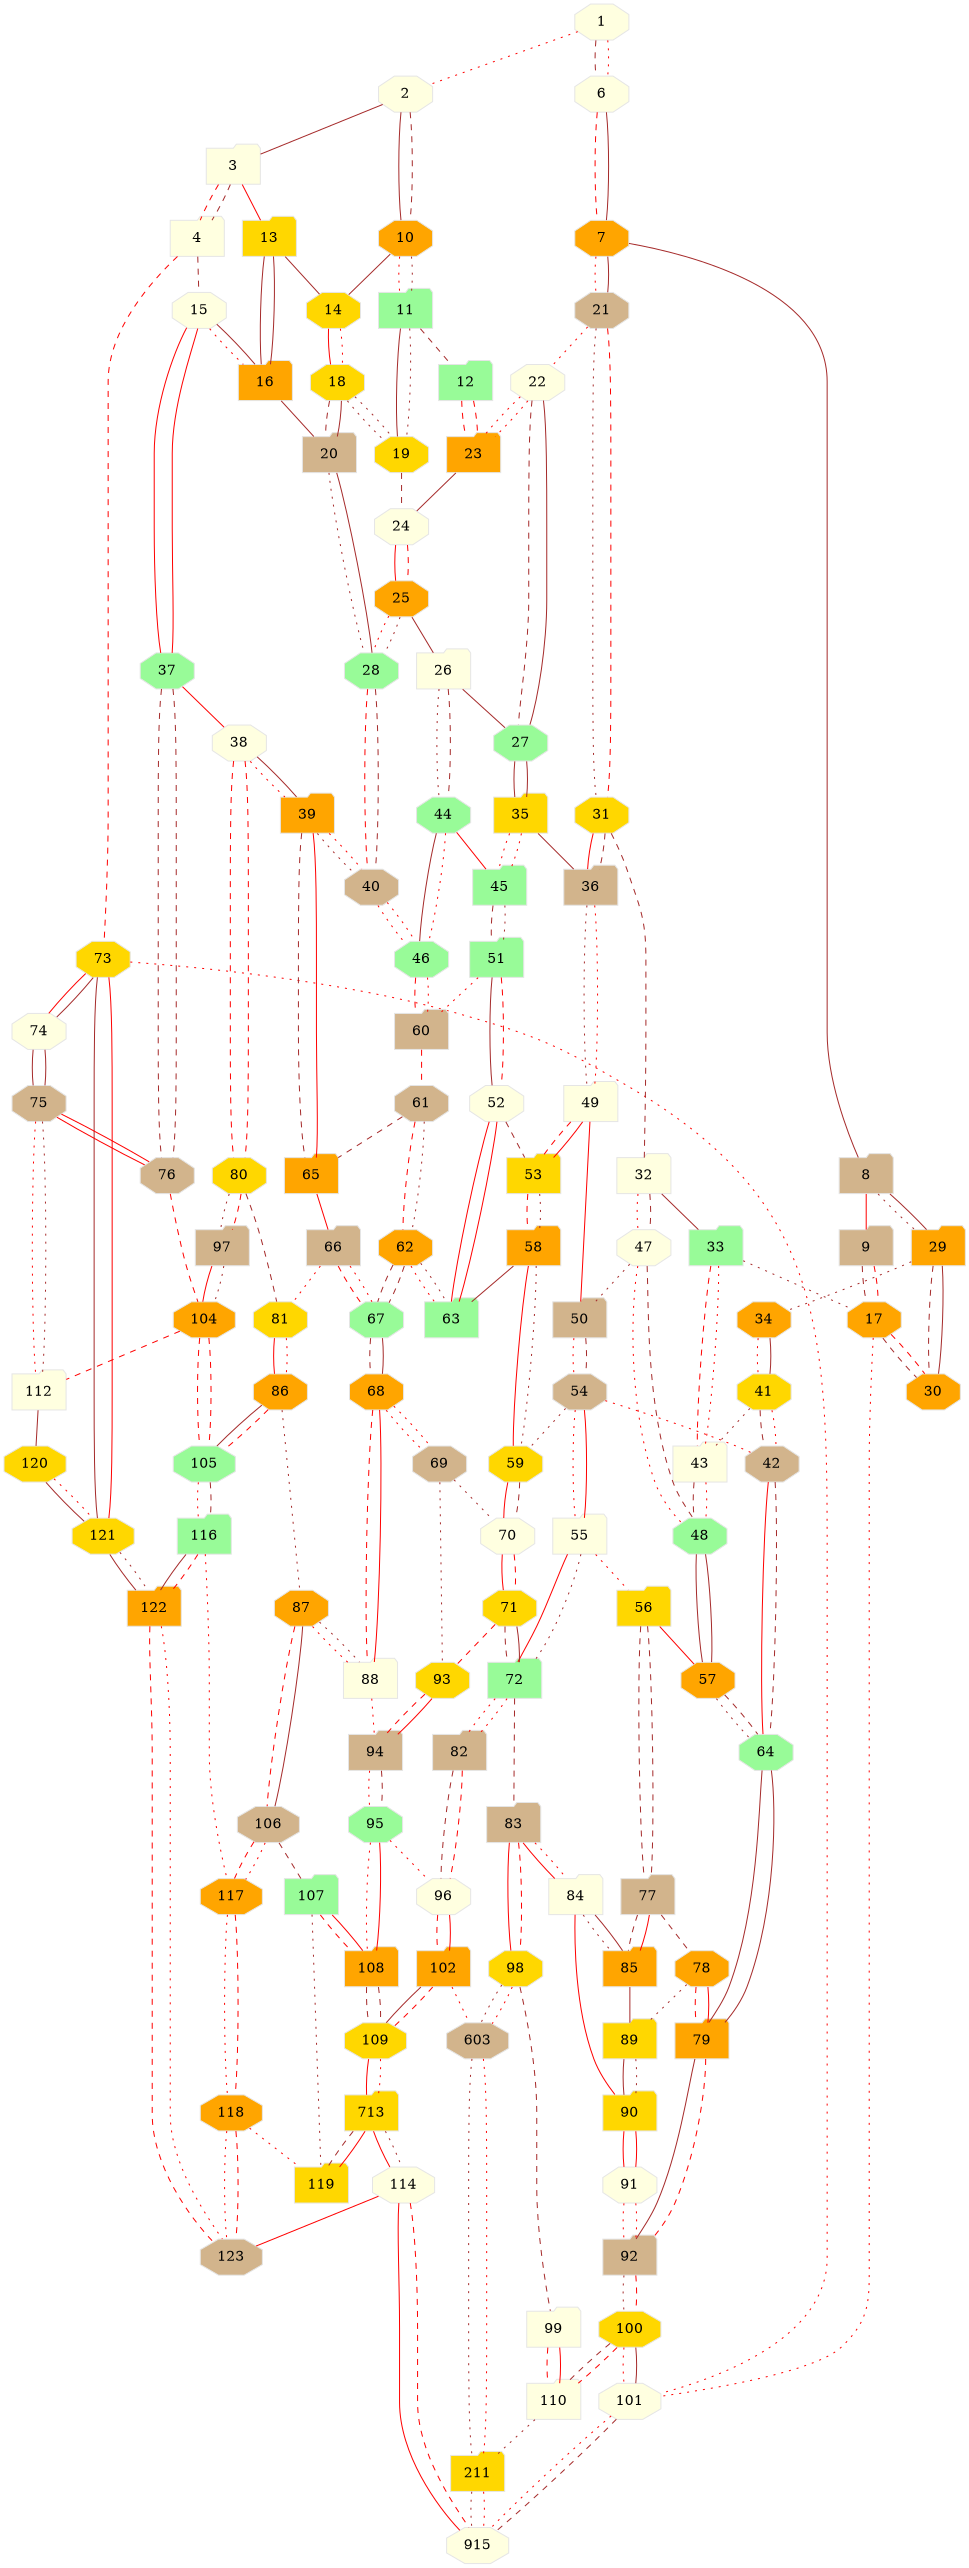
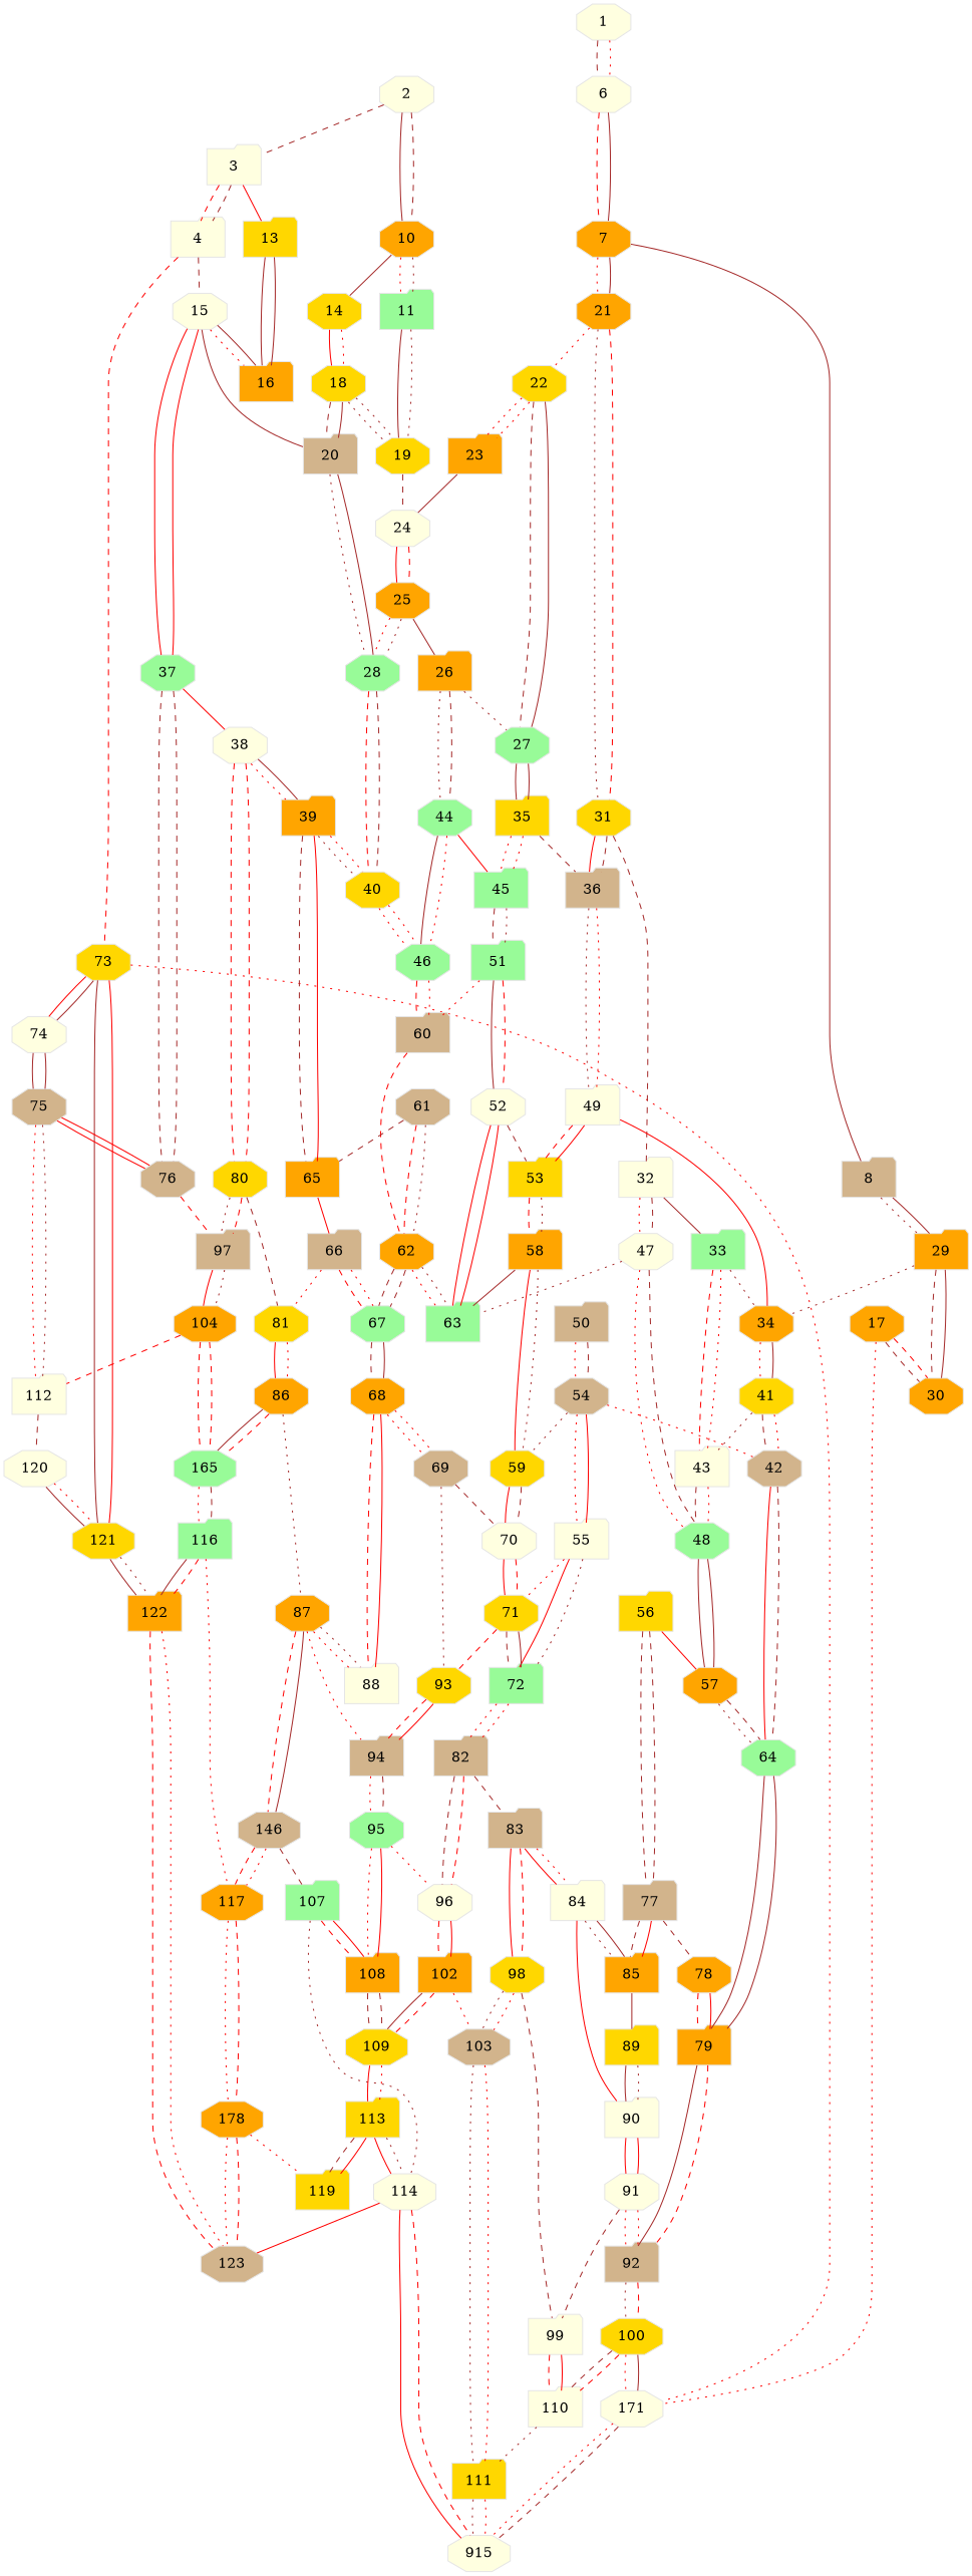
  graph {
    node [color=gray90 fillcolor=lightyellow shape=octagon style=filled]
    edge [color=red style=dotted]
    1
    2
    6
    3 [shape=folder]
    10 [fillcolor=orange]
    7 [fillcolor=orange]
    4 [shape=folder]
    13 [fillcolor=gold shape=folder]
    11 [fillcolor=palegreen shape=folder]
    14 [fillcolor=gold]
    15
    73 [fillcolor=gold]
    16 [fillcolor=orange shape=folder]
    37 [fillcolor=palegreen]
-   101
+   101 [label=171]
    74
    121 [fillcolor=gold]
-   9 [fillcolor=tan shape=folder]
    17 [fillcolor=orange]
    30 [fillcolor=orange]
    8 [fillcolor=tan shape=folder]
-   21 [fillcolor=tan]
-   12 [fillcolor=palegreen shape=folder]
+   21 [fillcolor=orange]
    23 [fillcolor=orange shape=folder]
    29 [fillcolor=orange shape=folder]
-   22
+   22 [fillcolor=gold]
    31 [fillcolor=gold]
    34 [fillcolor=orange]
    19 [fillcolor=gold]
    18 [fillcolor=gold]
    24
    20 [fillcolor=tan shape=folder]
    38
    76 [fillcolor=tan]
    28 [fillcolor=palegreen]
    n36 [label=915]
    25 [fillcolor=orange]
-   40 [fillcolor=tan]
+   40 [fillcolor=gold]
    27 [fillcolor=palegreen]
    32 [shape=folder]
    36 [fillcolor=tan shape=folder]
    35 [fillcolor=gold shape=folder]
-   26 [shape=folder]
+   26 [fillcolor=orange shape=folder]
    44 [fillcolor=palegreen]
    45 [fillcolor=palegreen shape=folder]
    46 [fillcolor=palegreen]
    41 [fillcolor=gold]
    42 [fillcolor=tan]
    64 [fillcolor=palegreen]
    33 [fillcolor=palegreen shape=folder]
    47
    49 [shape=folder]
    43 [shape=folder]
    48 [fillcolor=palegreen]
    50 [fillcolor=tan shape=folder]
    51 [fillcolor=palegreen shape=folder]
    53 [fillcolor=gold shape=folder]
    39 [fillcolor=orange shape=folder]
    80 [fillcolor=gold]
    97 [fillcolor=tan shape=folder]
    65 [fillcolor=orange shape=folder]
    81 [fillcolor=gold]
    66 [fillcolor=tan shape=folder]
    60 [fillcolor=tan shape=folder]
    79 [fillcolor=orange shape=folder]
    57 [fillcolor=orange]
    52
    61 [fillcolor=tan]
    54 [fillcolor=tan]
    58 [fillcolor=orange shape=folder]
    55 [shape=folder]
    59 [fillcolor=gold]
    63 [fillcolor=palegreen shape=folder]
    56 [fillcolor=gold shape=folder]
    72 [fillcolor=palegreen shape=folder]
    70
    77 [fillcolor=tan shape=folder]
    82 [fillcolor=tan shape=folder]
    78 [fillcolor=orange]
    85 [fillcolor=orange shape=folder]
    71 [fillcolor=gold]
    62 [fillcolor=orange]
    67 [fillcolor=palegreen]
    68 [fillcolor=orange]
    92 [fillcolor=tan shape=folder]
    86 [fillcolor=orange]
    69 [fillcolor=tan]
    88 [shape=folder]
    93 [fillcolor=gold]
    94 [fillcolor=tan shape=folder]
    83 [fillcolor=tan shape=folder]
    96
    75 [fillcolor=tan]
    122 [fillcolor=orange shape=folder]
    112 [shape=folder]
-   120 [fillcolor=gold]
+   120
    104 [fillcolor=orange]
    89 [fillcolor=gold shape=folder]
-   90 [fillcolor=gold shape=folder]
+   90 [shape=folder]
    100 [fillcolor=gold]
    87 [fillcolor=orange]
-   105 [fillcolor=palegreen]
+   105 [fillcolor=palegreen label=165]
    84 [shape=folder]
    98 [fillcolor=gold]
    102 [fillcolor=orange shape=folder]
    99 [shape=folder]
-   103 [fillcolor=tan label=603]
+   103 [fillcolor=tan]
    91
-   106 [fillcolor=tan]
+   106 [fillcolor=tan label=146]
    116 [fillcolor=palegreen shape=folder]
    107 [fillcolor=palegreen shape=folder]
    117 [fillcolor=orange]
    95 [fillcolor=palegreen]
    110 [shape=folder]
    108 [fillcolor=orange shape=folder]
    109 [fillcolor=gold]
-   111 [fillcolor=gold shape=folder label=211]
-   113 [fillcolor=gold shape=folder label=713]
+   111 [fillcolor=gold shape=folder]
+   113 [fillcolor=gold shape=folder]
    119 [fillcolor=gold shape=folder]
-   118 [fillcolor=orange]
+   118 [fillcolor=orange label=178]
    114
    123 [fillcolor=tan]
-   1 -- 2
    1 -- 6 [color=brown style=dashed]
    1 -- 6
-   2 -- 3 [color=brown style=solid]
+   2 -- 3 [color=brown style=dashed]
    2 -- 10 [color=brown style=solid]
    2 -- 10 [color=brown style=dashed]
    6 -- 7 [style=dashed]
    6 -- 7 [color=brown style=solid]
    3 -- 4 [style=dashed]
    3 -- 4 [color=brown style=dashed]
    3 -- 13 [style=solid]
    10 -- 11
    10 -- 11 [color=brown]
    10 -- 14 [color=brown style=solid]
    7 -- 8 [color=brown style=solid]
    7 -- 21
    7 -- 21 [color=brown style=solid]
    4 -- 15 [color=brown style=dashed]
    4 -- 73 [style=dashed]
-   13 -- 14 [color=brown style=solid]
    13 -- 16 [color=brown style=solid]
    13 -- 16 [color=brown style=solid]
-   11 -- 12 [color=brown style=dashed]
    11 -- 19 [color=brown style=solid]
    11 -- 19 [color=brown]
    14 -- 18 [style=solid]
    14 -- 18
    15 -- 16
    15 -- 16 [color=brown style=solid]
    15 -- 37 [style=solid]
    15 -- 37 [style=solid]
    73 -- 101
    73 -- 74 [style=solid]
    73 -- 74 [color=brown style=solid]
    73 -- 121 [color=brown style=solid]
    73 -- 121 [style=solid]
-   16 -- 20 [color=brown style=solid]
+   15 -- 20 [color=brown style=solid]
    37 -- 38 [style=solid]
    37 -- 76 [color=brown style=dashed]
    37 -- 76 [color=brown style=dashed]
    101 -- n36
    101 -- n36 [color=brown style=dashed]
    74 -- 75 [color=brown style=solid]
    74 -- 75 [color=brown style=solid]
    121 -- 122 [color=brown style=solid]
    121 -- 122 [color=brown]
-   9 -- 17 [color=brown style=dashed]
-   9 -- 17 [style=dashed]
    17 -- 101
    17 -- 30 [color=brown style=dashed]
    17 -- 30 [style=dashed]
-   8 -- 9 [style=solid]
    8 -- 29 [color=brown]
    8 -- 29 [color=brown style=solid]
    21 -- 22
    21 -- 31 [color=brown]
    21 -- 31 [style=dashed]
-   12 -- 23 [style=dashed]
-   12 -- 23 [style=dashed]
    23 -- 24 [color=brown style=solid]
    29 -- 30 [color=brown style=dashed]
    29 -- 30 [color=brown style=solid]
    29 -- 34 [color=brown]
    22 -- 23
    22 -- 23
    22 -- 27 [color=brown style=dashed]
    22 -- 27 [color=brown style=solid]
    31 -- 32 [color=brown style=dashed]
    31 -- 36 [style=solid]
    31 -- 36 [color=brown style=dashed]
    34 -- 41
    34 -- 41 [color=brown style=solid]
    19 -- 24 [color=brown style=dashed]
    18 -- 19 [color=brown]
    18 -- 19 [color=brown]
    18 -- 20 [color=brown style=dashed]
    18 -- 20 [color=brown style=solid]
    24 -- 25 [style=solid]
    24 -- 25 [style=dashed]
    20 -- 28 [color=brown]
    20 -- 28 [color=brown style=solid]
    38 -- 39
    38 -- 39 [color=brown style=solid]
    38 -- 80 [style=dashed]
    38 -- 80 [style=dashed]
-   76 -- 104 [style=dashed]
+   76 -- 97 [style=dashed]
    28 -- 40 [style=dashed]
    28 -- 40 [color=brown style=dashed]
    25 -- 28
    25 -- 28 [color=brown]
    25 -- 26 [color=brown style=solid]
    40 -- 46
    40 -- 46
    27 -- 35 [color=brown style=solid]
    27 -- 35 [color=brown style=solid]
    32 -- 33 [color=brown style=solid]
    32 -- 47
    32 -- 47 [color=brown style=dashed]
    36 -- 49 [color=brown]
    36 -- 49
-   35 -- 36 [color=brown style=solid]
+   35 -- 36 [color=brown style=dashed]
    35 -- 45
    35 -- 45
-   26 -- 27 [color=brown style=solid]
+   26 -- 27 [color=brown]
    26 -- 44 [color=brown]
    26 -- 44 [color=brown style=dashed]
    44 -- 45 [style=solid]
    44 -- 46 [color=brown style=solid]
    44 -- 46
    45 -- 51 [color=brown style=dashed]
    45 -- 51 [color=brown]
    46 -- 60 [style=dashed]
    46 -- 60
    41 -- 42 [color=brown style=dashed]
    41 -- 42
    41 -- 43 [color=brown]
    42 -- 64 [style=solid]
    42 -- 64 [color=brown style=dashed]
    64 -- 79 [color=brown style=solid]
    64 -- 79 [color=brown style=solid]
-   33 -- 17 [color=brown]
+   33 -- 34 [color=brown]
    33 -- 43 [style=dashed]
    33 -- 43
    47 -- 48
    47 -- 48 [color=brown style=dashed]
-   47 -- 50 [color=brown]
-   49 -- 50 [style=solid]
+   47 -- 63 [color=brown]
+   49 -- 34 [style=solid]
    49 -- 53 [style=dashed]
    49 -- 53 [style=solid]
    43 -- 48 [color=brown style=dashed]
    43 -- 48
    48 -- 57 [color=brown style=solid]
    48 -- 57 [color=brown style=solid]
    50 -- 54
    50 -- 54 [color=brown style=dashed]
    51 -- 60
    51 -- 52 [color=brown style=solid]
    51 -- 52 [style=dashed]
    53 -- 58 [style=dashed]
    53 -- 58 [color=brown]
    39 -- 40 [color=brown]
    39 -- 40
    39 -- 65 [color=brown style=dashed]
    39 -- 65 [style=solid]
    80 -- 97 [color=brown]
    80 -- 97 [style=dashed]
    80 -- 81 [color=brown style=dashed]
    97 -- 104 [style=solid]
    97 -- 104 [color=brown]
    65 -- 66 [style=solid]
    81 -- 86 [style=solid]
    81 -- 86
    66 -- 81
    66 -- 67 [style=dashed]
    66 -- 67
-   60 -- 61 [style=dashed]
+   60 -- 62 [style=dashed]
    79 -- 92 [color=brown style=solid]
    79 -- 92 [style=dashed]
    57 -- 64 [color=brown]
    57 -- 64 [color=brown style=dashed]
    52 -- 53 [color=brown style=dashed]
    52 -- 63 [style=solid]
    52 -- 63 [style=solid]
    61 -- 65 [color=brown style=dashed]
    61 -- 62 [style=dashed]
    61 -- 62 [color=brown]
    54 -- 42
    54 -- 55
    54 -- 55 [style=solid]
    54 -- 59 [color=brown]
    58 -- 59 [style=solid]
    58 -- 59 [color=brown]
    58 -- 63 [color=brown style=solid]
-   55 -- 56
+   55 -- 71
    55 -- 72 [style=solid]
    55 -- 72 [color=brown]
    59 -- 70 [style=solid]
    59 -- 70 [color=brown style=dashed]
    56 -- 57 [style=solid]
    56 -- 77 [color=brown style=dashed]
    56 -- 77 [color=brown style=dashed]
    72 -- 82
    72 -- 82
    70 -- 71 [style=solid]
    70 -- 71 [style=dashed]
    77 -- 78 [color=brown style=dashed]
    77 -- 85 [color=brown style=dashed]
    77 -- 85 [style=solid]
-   72 -- 83 [color=brown style=dashed]
+   82 -- 83 [color=brown style=dashed]
    82 -- 96 [color=brown style=dashed]
    82 -- 96 [style=dashed]
    78 -- 79 [style=dashed]
    78 -- 79 [style=solid]
-   78 -- 89 [color=brown]
    85 -- 89 [color=brown style=solid]
    71 -- 72 [color=brown style=dashed]
    71 -- 72 [color=brown style=solid]
    71 -- 93 [style=dashed]
    62 -- 63
    62 -- 63 [color=brown]
    62 -- 67 [color=brown style=dashed]
    62 -- 67 [color=brown style=dashed]
    67 -- 68 [color=brown style=dashed]
    67 -- 68 [color=brown style=solid]
    68 -- 69
    68 -- 69
    68 -- 88 [style=dashed]
    68 -- 88 [style=solid]
    92 -- 100 [color=brown]
    92 -- 100 [style=dashed]
    86 -- 87 [color=brown]
    86 -- 105 [color=brown style=solid]
    86 -- 105 [style=dashed]
-   69 -- 70 [color=brown]
+   69 -- 70 [color=brown style=dashed]
    69 -- 93 [color=brown]
-   88 -- 94
+   87 -- 94
    93 -- 94 [style=dashed]
    93 -- 94 [style=solid]
    94 -- 95
    94 -- 95 [color=brown style=dashed]
    83 -- 84 [style=solid]
    83 -- 84
    83 -- 98 [style=solid]
    83 -- 98 [style=dashed]
    96 -- 102 [style=dashed]
    96 -- 102 [style=solid]
    75 -- 76 [style=solid]
    75 -- 76 [style=solid]
    75 -- 112
    75 -- 112 [color=brown]
    122 -- 123 [style=dashed]
    122 -- 123
-   112 -- 120 [color=brown style=solid]
+   112 -- 120 [color=brown style=dashed]
    120 -- 121 [color=brown style=solid]
    120 -- 121
    104 -- 112 [style=dashed]
    104 -- 105 [style=dashed]
    104 -- 105 [style=dashed]
    89 -- 90 [color=brown style=solid]
    89 -- 90 [color=brown]
    90 -- 91 [style=solid]
    90 -- 91 [style=solid]
    100 -- 101
    100 -- 101 [color=brown style=solid]
    100 -- 110 [color=brown style=dashed]
    100 -- 110 [style=dashed]
    87 -- 88
    87 -- 88 [color=brown]
    87 -- 106 [style=dashed]
    87 -- 106 [color=brown style=solid]
    105 -- 116
    105 -- 116 [color=brown style=dashed]
    84 -- 85 [color=brown]
    84 -- 85 [color=brown style=solid]
    84 -- 90 [style=solid]
    98 -- 99 [color=brown style=dashed]
    98 -- 103 [color=brown]
    98 -- 103
    102 -- 103
    102 -- 109 [color=brown style=solid]
    102 -- 109 [style=dashed]
    99 -- 110 [style=dashed]
    99 -- 110 [style=solid]
    103 -- 111 [color=brown]
    103 -- 111
    91 -- 92
    91 -- 92
+   91 -- 99 [color=brown style=dashed]
    106 -- 107 [color=brown style=dashed]
    106 -- 117 [style=dashed]
    106 -- 117
    116 -- 122 [color=brown style=solid]
    116 -- 122 [style=dashed]
    116 -- 117
    107 -- 108 [style=dashed]
    107 -- 108 [style=solid]
-   107 -- 119 [color=brown]
+   107 -- 114 [color=brown]
    117 -- 118
    117 -- 118 [style=dashed]
    95 -- 96
    95 -- 108
    95 -- 108 [style=solid]
    110 -- 111 [color=brown]
    108 -- 109 [color=brown style=dashed]
    108 -- 109 [color=brown style=dashed]
    109 -- 113 [style=solid]
    109 -- 113
    111 -- n36 [color=brown]
    111 -- n36
    113 -- 119 [color=brown style=dashed]
    113 -- 119 [style=solid]
    113 -- 114 [style=solid]
    113 -- 114 [color=brown]
    118 -- 119
    118 -- 123
    118 -- 123 [style=dashed]
    114 -- n36 [style=solid]
    114 -- n36 [style=dashed]
    114 -- 123 [style=solid]
  }
